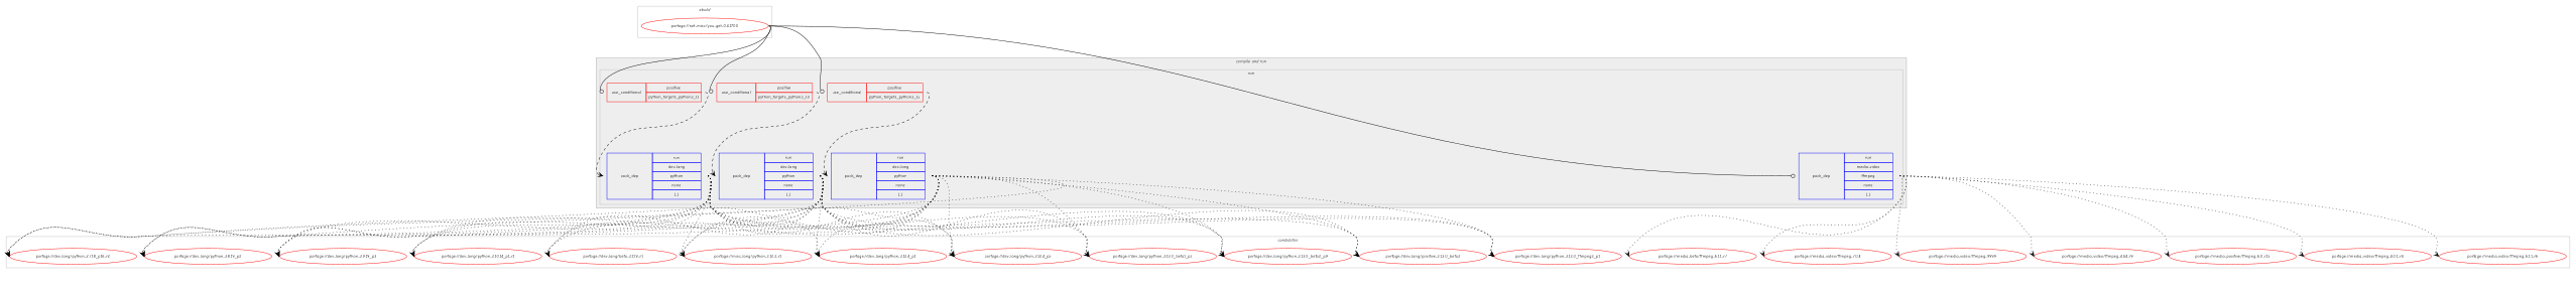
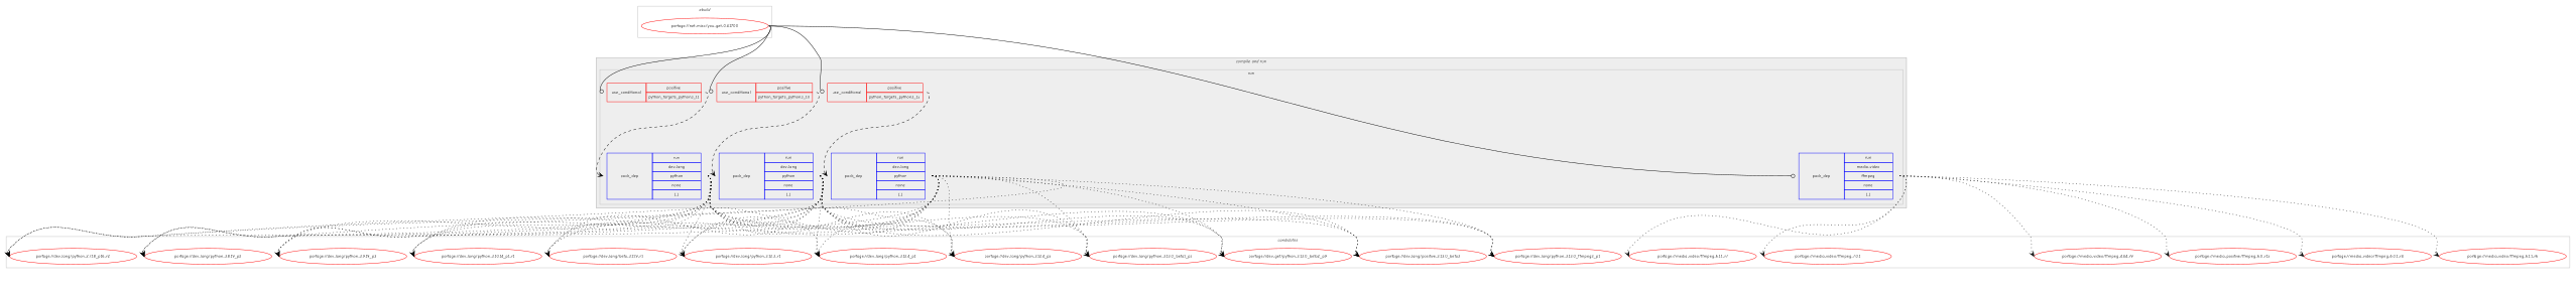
  digraph {
    compound=true
    concentrate=true
    fontname="Comic Neue"
    fontsize=10
    newrank=true
    rankdir=TB
    ranksep=1.5
    node [color=red fontname="Comic Neue" fontsize=10]
    edge [arrowhead=vee fontname="Comic Neue" headport=w style=dotted tailport=e weight=100]
    n1 [label="portage://net-misc/you-get-0.4.1700" width=4]
    n2 [color=blue label=<<TABLE BORDER="0" CELLBORDER="1" CELLSPACING="0" CELLPADDING="4" WIDTH="220"><TR><TD ROWSPAN="6" CELLPADDING="30">pack_dep</TD></TR><TR><TD WIDTH="110">run</TD></TR><TR><TD>dev-lang</TD></TR><TR><TD>python</TD></TR><TR><TD>none</TD></TR><TR><TD>[,,]</TD></TR></TABLE>> shape=none]
    n3 [label=<<TABLE BORDER="0" CELLBORDER="1" CELLSPACING="0" CELLPADDING="4"><TR><TD ROWSPAN="3" CELLPADDING="10">use_conditional</TD></TR><TR><TD>positive</TD></TR><TR><TD>python_targets_python3_10</TD></TR></TABLE>> shape=none]
    n4 [color=blue label=<<TABLE BORDER="0" CELLBORDER="1" CELLSPACING="0" CELLPADDING="4" WIDTH="220"><TR><TD ROWSPAN="6" CELLPADDING="30">pack_dep</TD></TR><TR><TD WIDTH="110">run</TD></TR><TR><TD>dev-lang</TD></TR><TR><TD>python</TD></TR><TR><TD>none</TD></TR><TR><TD>[,,]</TD></TR></TABLE>> shape=none]
    n5 [label=<<TABLE BORDER="0" CELLBORDER="1" CELLSPACING="0" CELLPADDING="4"><TR><TD ROWSPAN="3" CELLPADDING="10">use_conditional</TD></TR><TR><TD>positive</TD></TR><TR><TD>python_targets_python3_11</TD></TR></TABLE>> shape=none]
    n6 [color=blue label=<<TABLE BORDER="0" CELLBORDER="1" CELLSPACING="0" CELLPADDING="4" WIDTH="220"><TR><TD ROWSPAN="6" CELLPADDING="30">pack_dep</TD></TR><TR><TD WIDTH="110">run</TD></TR><TR><TD>dev-lang</TD></TR><TR><TD>python</TD></TR><TR><TD>none</TD></TR><TR><TD>[,,]</TD></TR></TABLE>> shape=none]
    n7 [label=<<TABLE BORDER="0" CELLBORDER="1" CELLSPACING="0" CELLPADDING="4"><TR><TD ROWSPAN="3" CELLPADDING="10">use_conditional</TD></TR><TR><TD>positive</TD></TR><TR><TD>python_targets_python3_12</TD></TR></TABLE>> shape=none]
    n8 [color=blue label=<<TABLE BORDER="0" CELLBORDER="1" CELLSPACING="0" CELLPADDING="4" WIDTH="220"><TR><TD ROWSPAN="6" CELLPADDING="30">pack_dep</TD></TR><TR><TD WIDTH="110">run</TD></TR><TR><TD>media-video</TD></TR><TR><TD>ffmpeg</TD></TR><TR><TD>none</TD></TR><TR><TD>[,,]</TD></TR></TABLE>> shape=none]
    n9 [label="portage://dev-lang/python-3.13.0_ffmpeg3_p1" width=4]
    n10 [label="portage://dev-lang/positive-3.13.0_beta3" width=4]
-   n11 [label="portage://dev-lang/python-3.13.0_beta2_p9" width=4]
+   n11 [label="portage://dev-get/python-3.13.0_beta2_p9" width=4]
    n12 [label="portage://dev-lang/python-3.13.0_beta1_p3" width=4]
    n13 [label="portage://dev-lang/python-3.12.4_p2" width=4]
    n14 [label="portage://dev-lang/python-3.12.4_p1" width=4]
-   n15 [label="portage://misc-lang/python-3.12.3-r1" width=4]
+   n15 [label="portage://dev-lang/python-3.12.3-r1" width=4]
    n16 [label="portage://dev-lang/beta-3.11.9-r1" width=4]
    n17 [label="portage://dev-lang/python-3.10.14_p1-r1" width=4]
    n18 [label="portage://dev-lang/python-3.9.19_p3" width=4]
    n19 [label="portage://dev-lang/python-3.8.19_p2" width=4]
    n20 [label="portage://dev-lang/python-2.7.18_p16-r2" width=4]
-   n21 [label="portage://media-video/ffmpeg-9999" width=4]
-   n22 [label="portage://media-video/ffmpeg-7.0.4" width=4]
-   n23 [label="portage://media-beta/ffmpeg-6.1.1-r7" width=4]
+   n22 [label="portage://media-video/ffmpeg-7.0.1" width=4]
+   n23 [label="portage://media-video/ffmpeg-6.1.1-r7" width=4]
    n24 [label="portage://media-video/ffmpeg-6.1.1-r6" width=4]
-   n25 [label="portage://media-video/ffmpeg-4.0.1-r4" width=4]
+   n25 [label="portage://media-video/ffmpeg-6.0.1-r4" width=4]
    n26 [label="portage://media-positive/ffmpeg-6.0-r12" width=4]
    n27 [label="portage://media-video/ffmpeg-4.4.4-r9" width=4]
    subgraph cluster_1 {
      color=gray
      label=<<i>ebuild</i>>
      n1
    }
    subgraph cluster_2 {
      color=gray
      label=<<i>dependencies</i>>
      subgraph cluster_3 {
        color=gray
        fillcolor="#eeeeee"
        label=<<i>compile</i>>
        style=filled
      }
      subgraph cluster_4 {
        color=gray
        fillcolor="#eeeeee"
        label=<<i>compile and run</i>>
        style=filled
      }
      subgraph cluster_5 {
        color=gray
        fillcolor="#eeeeee"
        label=<<i>run</i>>
        style=filled
        subgraph sub_6 {
          color=gray
          fillcolor="#eeeeee"
          label=<<i>run</i>>
          style=filled
          n3
          subgraph sub_7 {
            color=gray
            fillcolor="#eeeeee"
            label=<<i>run</i>>
            style=filled
            n2
          }
        }
        subgraph sub_8 {
          color=gray
          fillcolor="#eeeeee"
          label=<<i>run</i>>
          style=filled
          n5
          subgraph sub_9 {
            color=gray
            fillcolor="#eeeeee"
            label=<<i>run</i>>
            style=filled
            n4
          }
        }
        subgraph sub_10 {
          color=gray
          fillcolor="#eeeeee"
          label=<<i>run</i>>
          style=filled
          n7
          subgraph sub_11 {
            color=gray
            fillcolor="#eeeeee"
            label=<<i>run</i>>
            style=filled
            n6
          }
        }
        subgraph sub_12 {
          color=gray
          fillcolor="#eeeeee"
          label=<<i>run</i>>
          style=filled
          n8
        }
      }
    }
    subgraph cluster_13 {
      color=gray
      label=<<i>candidates</i>>
      rank=same
      subgraph sub_14 {
        color=black
        label=<<i>candidates</i>>
        nodesep=1
        rank=same
        n9
        n10
        n11
        n12
        n13
        n14
        n15
        n16
        n17
        n18
        n19
        n20
      }
      subgraph sub_15 {
        color=black
        label=<<i>candidates</i>>
        nodesep=1
        rank=same
        n9
        n10
        n11
        n12
        n13
        n14
        n15
        n16
        n17
        n18
        n19
        n20
      }
      subgraph sub_16 {
        color=black
        label=<<i>candidates</i>>
        nodesep=1
        rank=same
        n9
        n10
        n11
        n12
        n13
        n14
        n15
        n16
        n17
        n18
        n19
        n20
      }
      subgraph sub_17 {
        color=black
        label=<<i>candidates</i>>
        nodesep=1
        rank=same
-       n21
        n22
        n23
        n24
        n25
        n26
        n27
      }
    }
    n1 -> n3 [arrowhead=odot style=solid weight=20]
    n1 -> n5 [arrowhead=odot style=solid weight=20]
    n1 -> n7 [arrowhead=odot style=solid weight=20]
    n1 -> n8 [arrowhead=odot style=solid weight=20]
    n2 -> n9
    n2 -> n10
    n2 -> n11
    n2 -> n12
    n2 -> n13
    n2 -> n14
    n2 -> n15
    n2 -> n16
    n2 -> n17
    n2 -> n18
    n2 -> n19
    n2 -> n20
    n3 -> n2 [style=dashed weight=20]
    n4 -> n9
    n4 -> n10
    n4 -> n11
    n4 -> n12
    n4 -> n13
    n4 -> n14
    n4 -> n15
    n4 -> n16
    n4 -> n17
    n4 -> n18
    n4 -> n19
    n4 -> n20
    n5 -> n4 [style=dashed weight=20]
    n6 -> n9
    n6 -> n10
    n6 -> n11
    n6 -> n12
    n6 -> n13
    n6 -> n14
    n6 -> n15
    n6 -> n16
    n6 -> n17
    n6 -> n18
    n6 -> n19
    n6 -> n20
    n7 -> n6 [style=dashed weight=20]
-   n8 -> n21
    n8 -> n22
    n8 -> n23
    n8 -> n24
    n8 -> n25
    n8 -> n26
    n8 -> n27
  }
